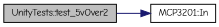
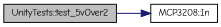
  digraph {
    rankdir=LR
    fontname="Comic Neue"
    node [color=black fontname="Comic Neue" fontsize=10 shape=record style=filled]
    n1 [fillcolor=grey75 fontcolor=black height=0.2 label="UnityTests::test_5vOver2" width=0.4]
-   n2 [fillcolor=white height=0.2 label="MCP3201::In" width=0.4]
+   n2 [fillcolor=white height=0.2 label="MCP3208::In" width=0.4]
    n1 -> n2 [color=midnightblue fontname="Comic Neue" fontsize=10 labelfontname=Helvetica labelfontsize=10 style=solid]
  }
